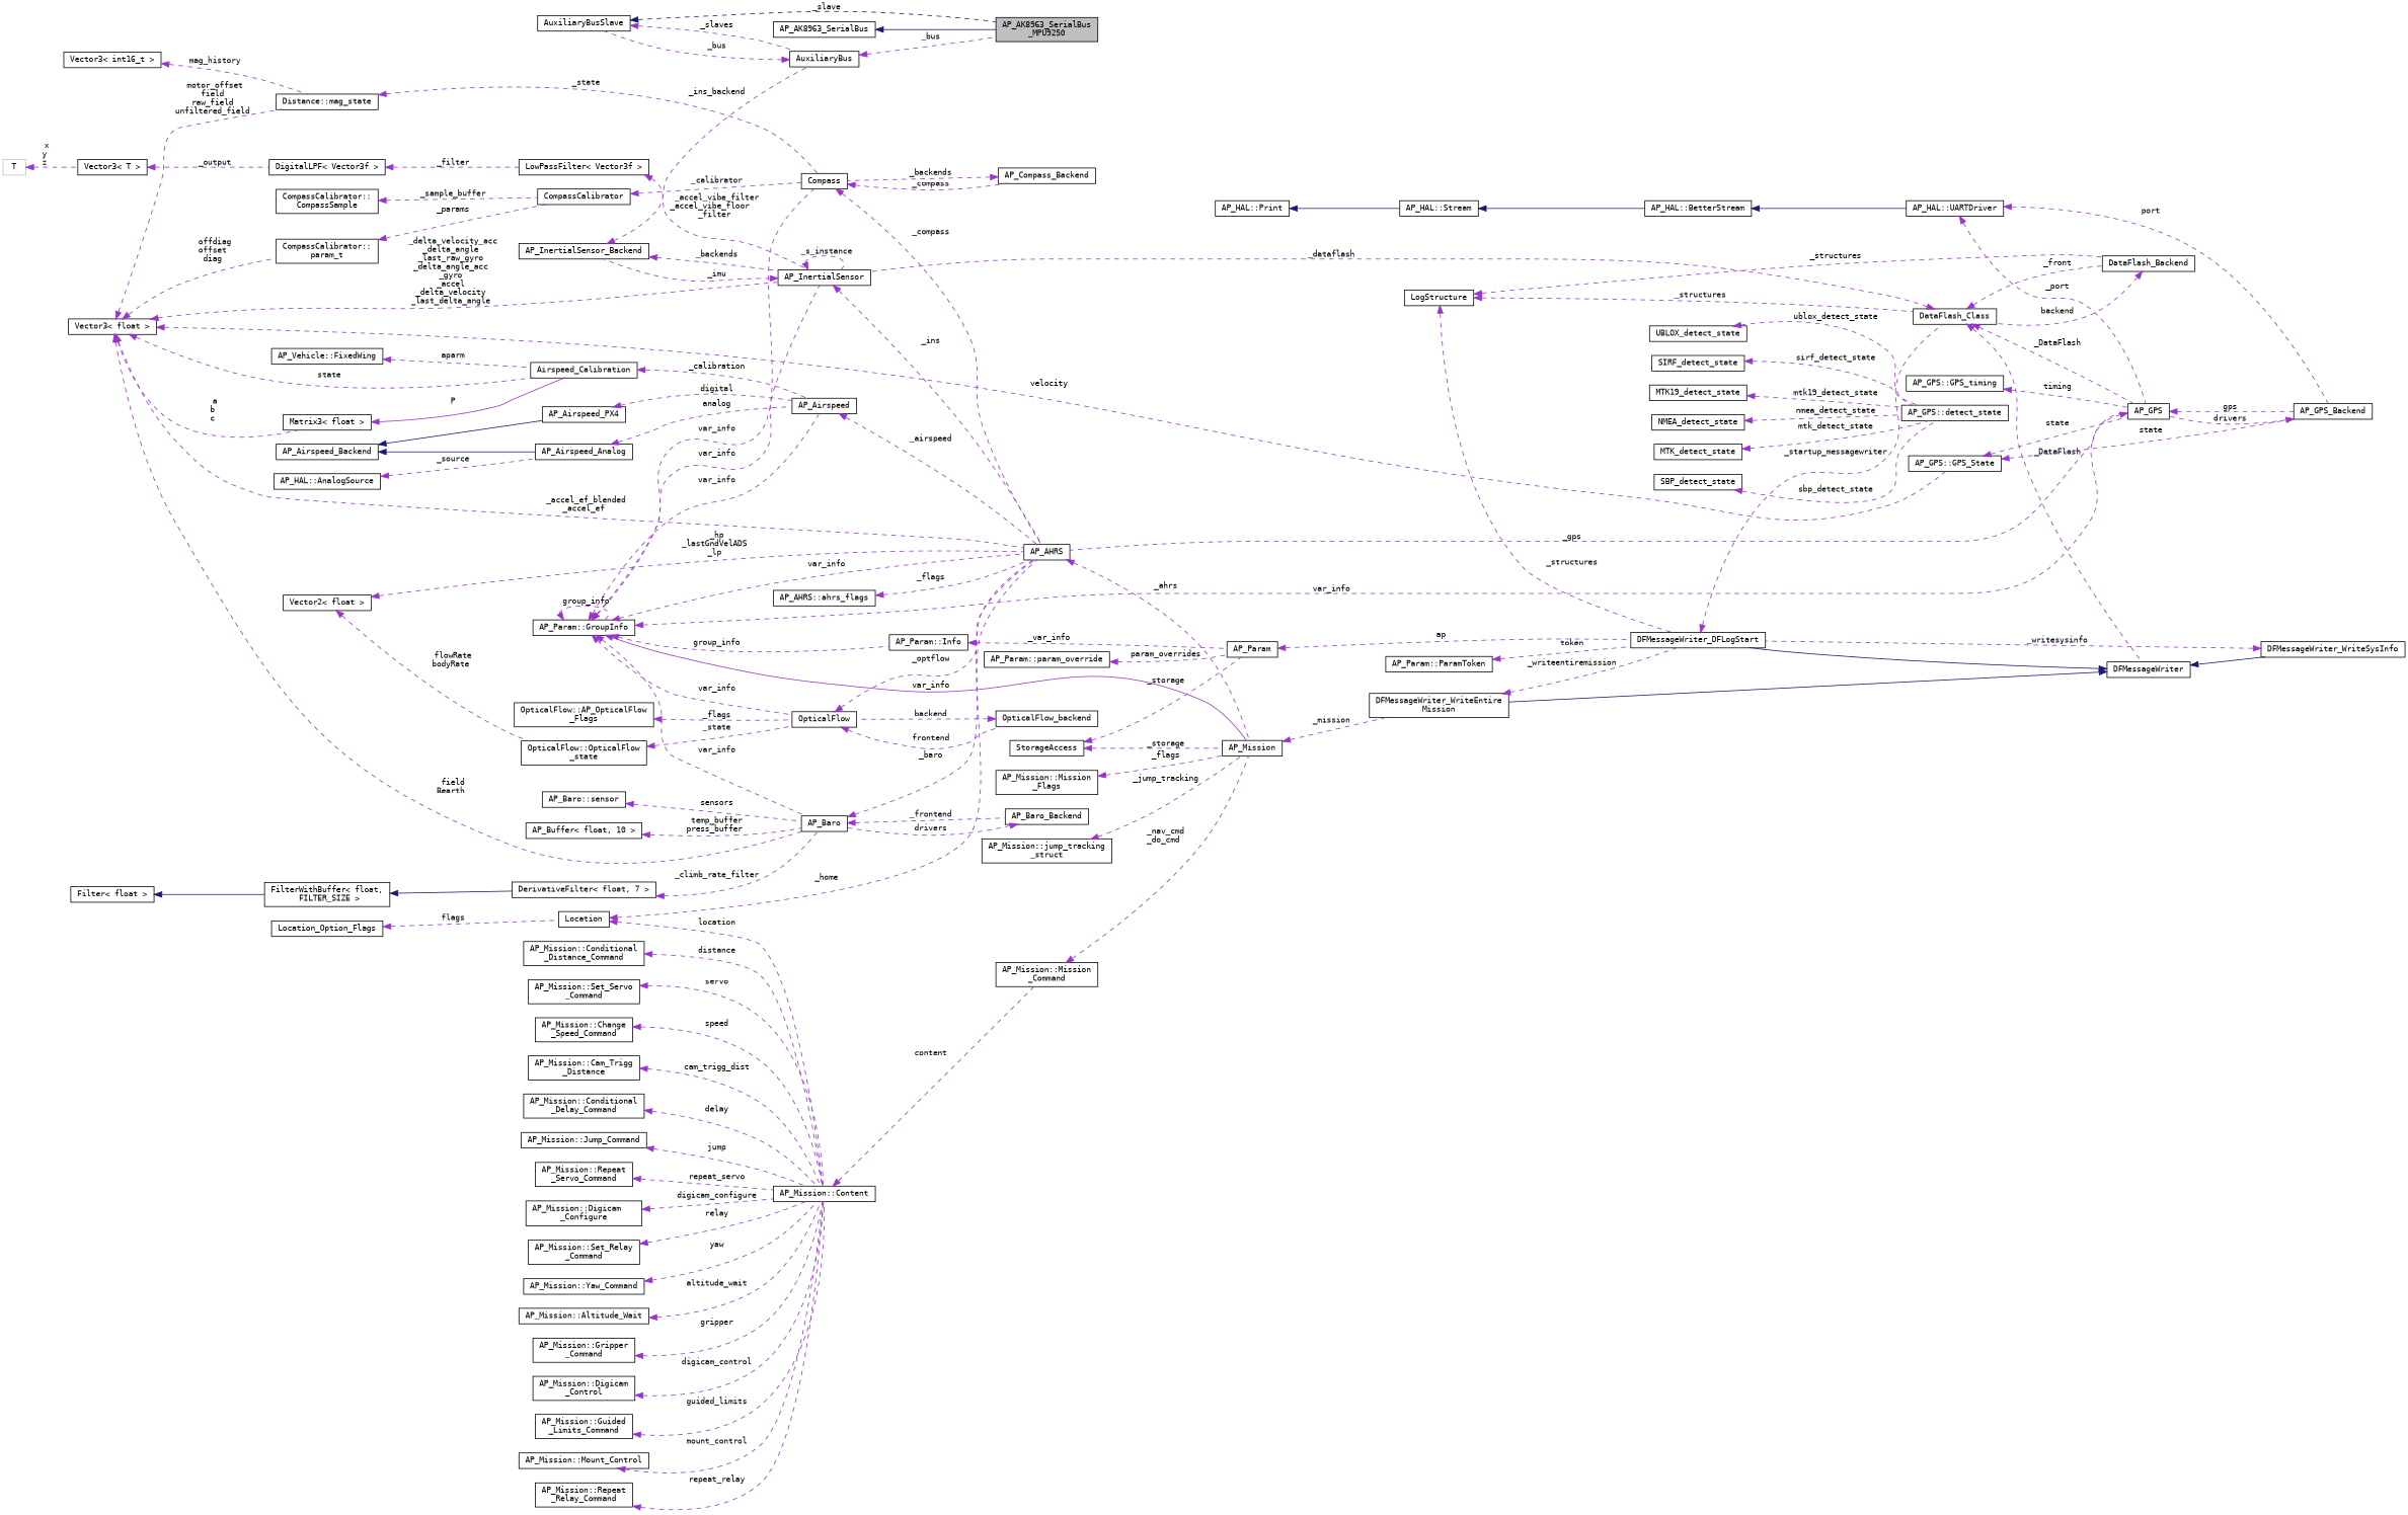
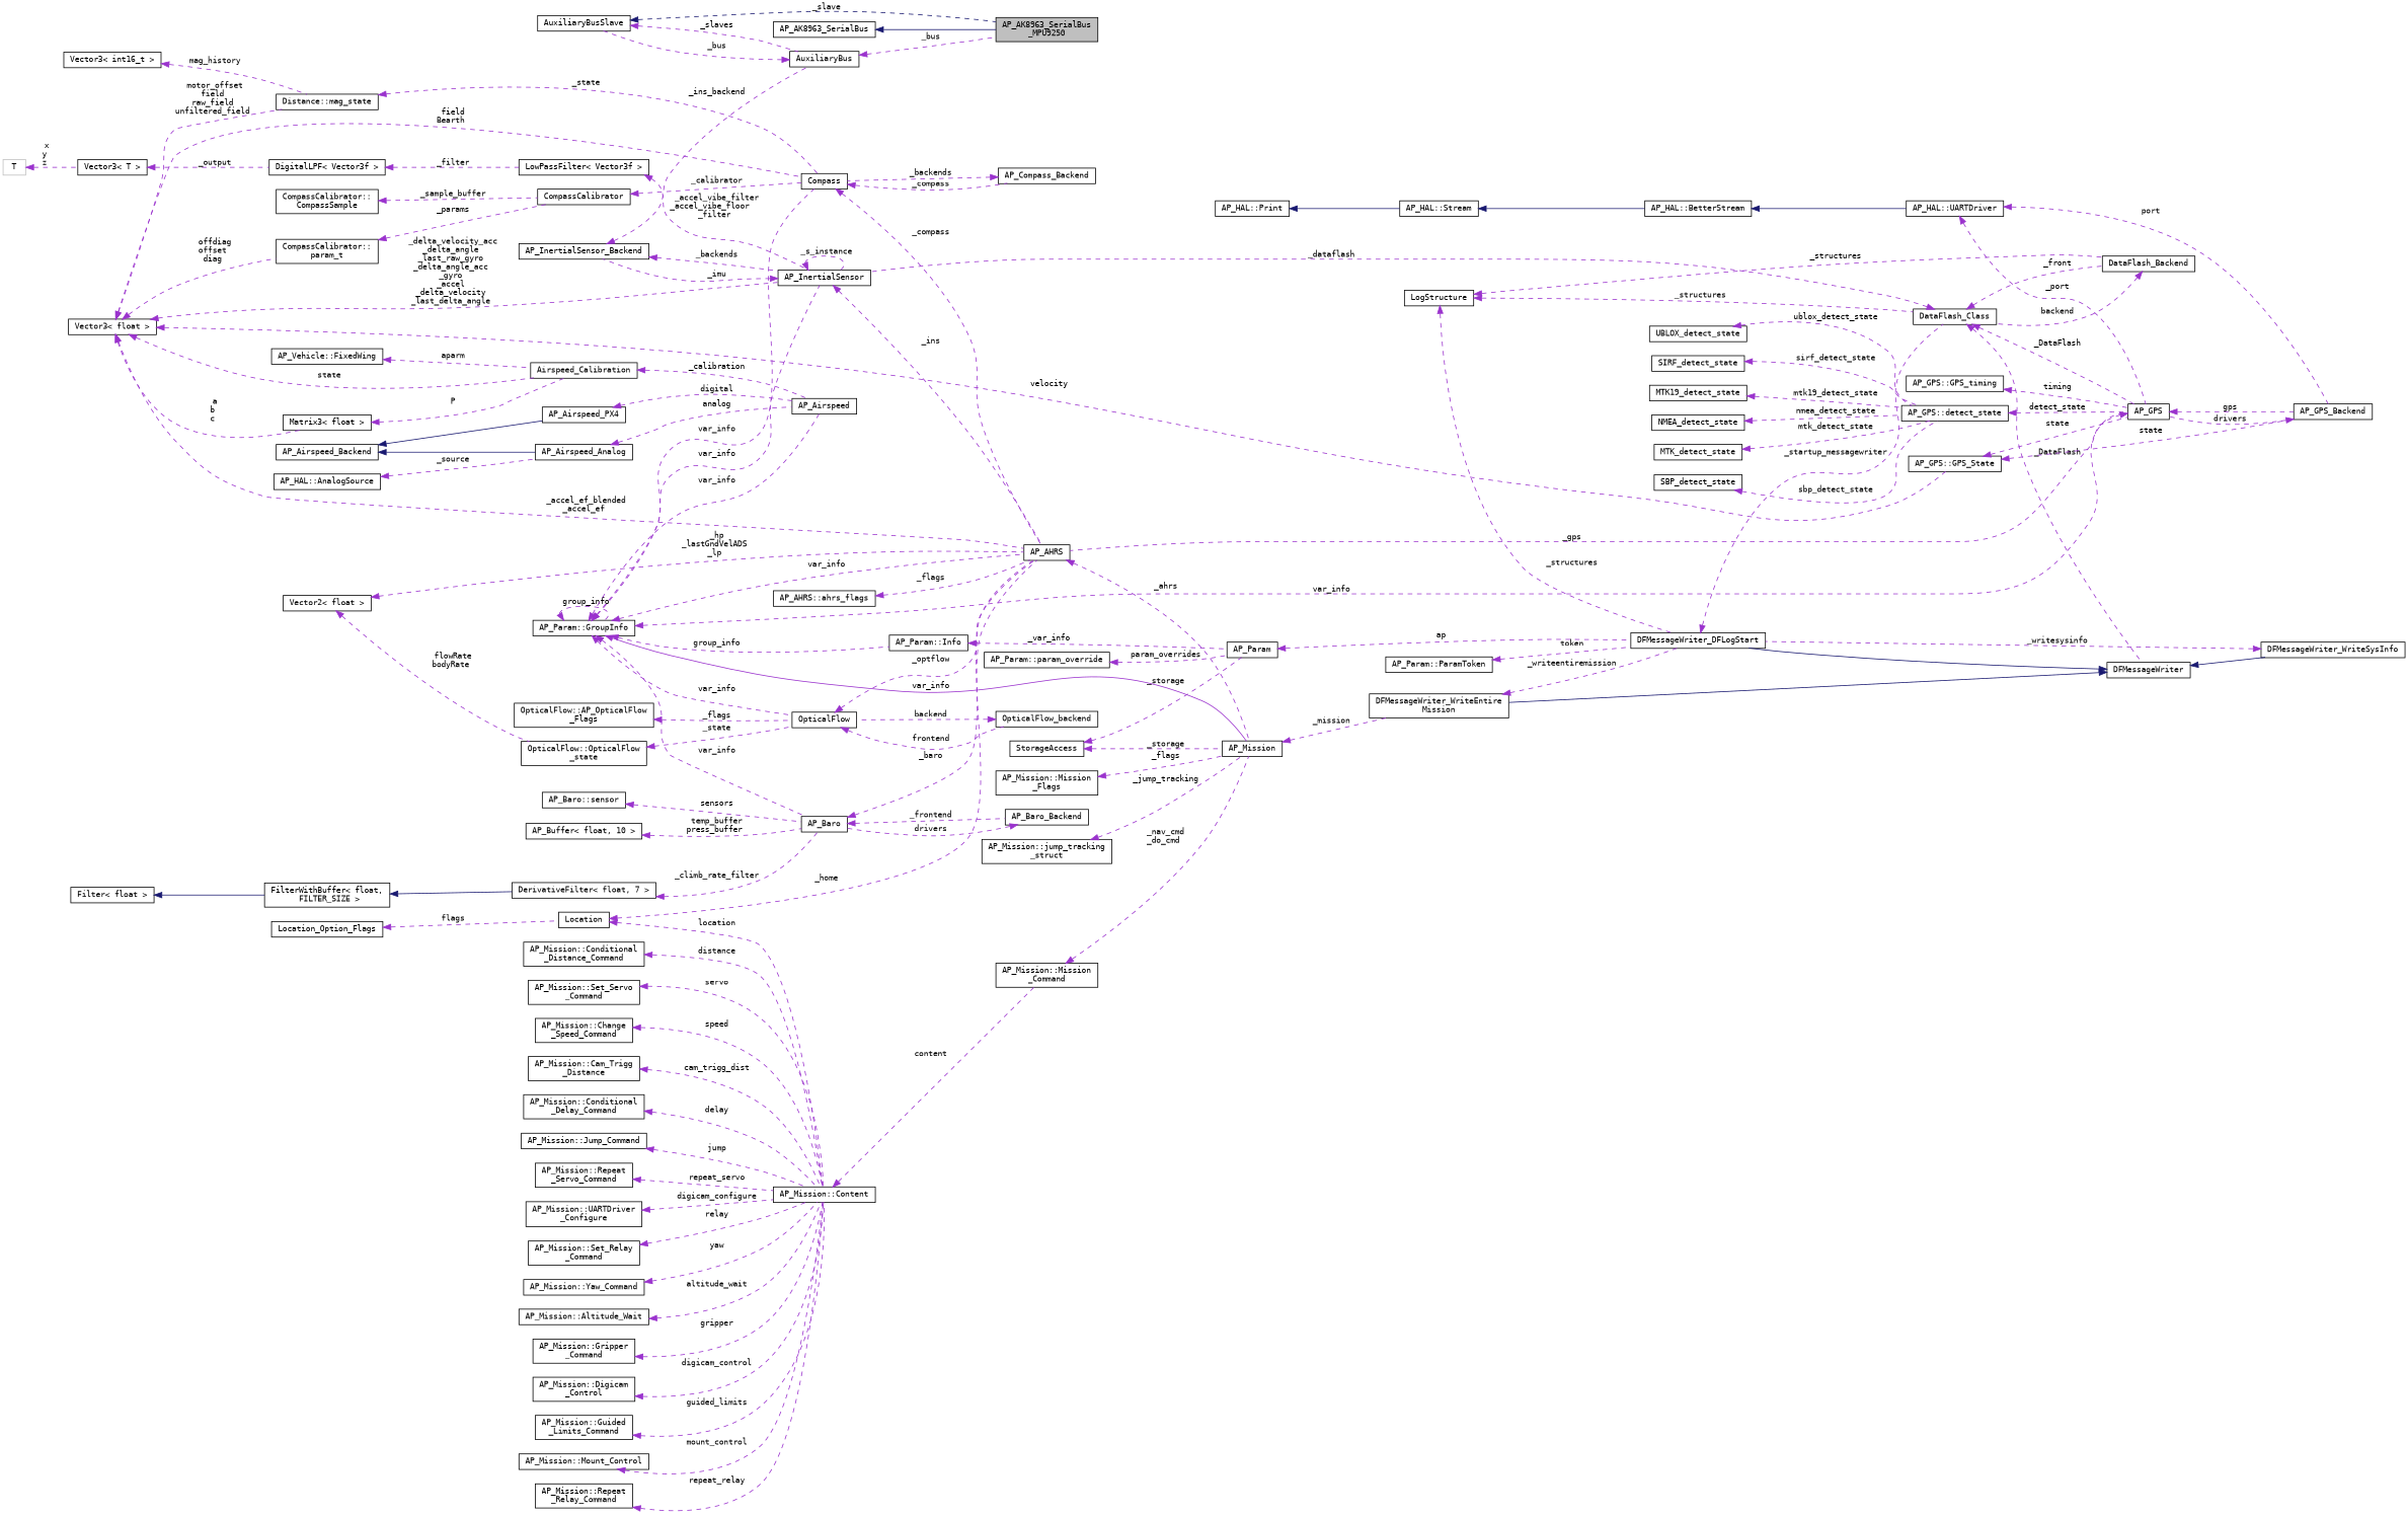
  digraph {
    fontname="DejaVu Sans Mono"
    rankdir=LR
    node [color=black fillcolor=white fontname="DejaVu Sans Mono" fontsize=10 shape=record style=filled]
    edge [color=darkorchid3 dir=back fontname="DejaVu Sans Mono" fontsize=10 labelfontname=Helvetica labelfontsize=10 style=dashed]
    n1 [fillcolor=grey75 fontcolor=black height=0.2 label="AP_AK8963_SerialBus\l_MPU9250" width=0.4]
    n2 [height=0.2 label=AP_AK8963_SerialBus width=0.4]
    n3 [height=0.2 label=AuxiliaryBusSlave width=0.4]
    n4 [height=0.2 label=AuxiliaryBus width=0.4]
    n5 [height=0.2 label=AP_InertialSensor_Backend width=0.4]
    n6 [height=0.2 label=AP_InertialSensor width=0.4]
    n7 [height=0.2 label=AP_AHRS width=0.4]
    n8 [height=0.2 label=AP_Mission width=0.4]
    n9 [height=0.2 label="LowPassFilter\< Vector3f \>" width=0.4]
    n10 [height=0.2 label="DigitalLPF\< Vector3f \>" width=0.4]
    n11 [height=0.2 label="Vector3\< T \>" width=0.4]
    n12 [color=grey75 height=0.2 label=T width=0.4]
    n13 [height=0.2 label=DataFlash_Class width=0.4]
    n14 [height=0.2 label=DataFlash_Backend width=0.4]
    n15 [height=0.2 label=DFMessageWriter width=0.4]
    n16 [height=0.2 label=AP_GPS width=0.4]
    n17 [height=0.2 label=DFMessageWriter_DFLogStart width=0.4]
    n18 [height=0.2 label="DFMessageWriter_WriteEntire\lMission" width=0.4]
    n19 [height=0.2 label=DFMessageWriter_WriteSysInfo width=0.4]
    n20 [height=0.2 label=AP_GPS_Backend width=0.4]
    n21 [height=0.2 label=LogStructure width=0.4]
    n22 [height=0.2 label=StorageAccess width=0.4]
    n23 [height=0.2 label=AP_Param width=0.4]
    n24 [height=0.2 label="AP_Mission::Mission\l_Command" width=0.4]
    n25 [height=0.2 label="AP_Mission::Content" width=0.4]
    n26 [height=0.2 label="AP_Mission::Guided\l_Limits_Command" width=0.4]
    n27 [height=0.2 label="AP_Mission::Mount_Control" width=0.4]
    n28 [height=0.2 label="AP_Mission::Repeat\l_Relay_Command" width=0.4]
    n29 [height=0.2 label="AP_Mission::Conditional\l_Distance_Command" width=0.4]
    n30 [height=0.2 label="AP_Mission::Set_Servo\l_Command" width=0.4]
    n31 [height=0.2 label="AP_Mission::Change\l_Speed_Command" width=0.4]
    n32 [height=0.2 label="AP_Mission::Cam_Trigg\l_Distance" width=0.4]
    n33 [height=0.2 label="AP_Mission::Conditional\l_Delay_Command" width=0.4]
    n34 [height=0.2 label="AP_Mission::Jump_Command" width=0.4]
    n35 [height=0.2 label=Location width=0.4]
    n36 [height=0.2 label="AP_GPS::GPS_State" width=0.4]
    n37 [height=0.2 label=Location_Option_Flags width=0.4]
-   n38 [height=0.2 label="AP_Mission::Digicam\l_Configure" width=0.4]
+   n38 [height=0.2 label="AP_Mission::UARTDriver\l_Configure" width=0.4]
    n39 [height=0.2 label="AP_Mission::Set_Relay\l_Command" width=0.4]
    n40 [height=0.2 label="AP_Mission::Yaw_Command" width=0.4]
    n41 [height=0.2 label="AP_Mission::Altitude_Wait" width=0.4]
    n42 [height=0.2 label="AP_Mission::Gripper\l_Command" width=0.4]
    n43 [height=0.2 label="AP_Mission::Digicam\l_Control" width=0.4]
    n44 [height=0.2 label="AP_Mission::Repeat\l_Servo_Command" width=0.4]
    n45 [height=0.2 label="AP_Param::GroupInfo" width=0.4]
    n46 [height=0.2 label=AP_Baro width=0.4]
    n47 [height=0.2 label=OpticalFlow width=0.4]
    n48 [height=0.2 label=AP_Airspeed width=0.4]
    n49 [height=0.2 label=Compass width=0.4]
    n50 [height=0.2 label="AP_Param::Info" width=0.4]
    n51 [height=0.2 label=AP_Baro_Backend width=0.4]
    n52 [height=0.2 label=OpticalFlow_backend width=0.4]
    n53 [height=0.2 label=AP_Compass_Backend width=0.4]
    n54 [height=0.2 label="AP_Mission::Mission\l_Flags" width=0.4]
    n55 [height=0.2 label="AP_AHRS::ahrs_flags" width=0.4]
    n56 [height=0.2 label="AP_Baro::sensor" width=0.4]
    n57 [height=0.2 label="AP_Buffer\< float, 10 \>" width=0.4]
    n58 [height=0.2 label="DerivativeFilter\< float, 7 \>" width=0.4]
    n59 [height=0.2 label="FilterWithBuffer\< float,\l FILTER_SIZE \>" width=0.4]
    n60 [height=0.2 label="Filter\< float \>" width=0.4]
    n61 [height=0.2 label="OpticalFlow::OpticalFlow\l_state" width=0.4]
    n62 [height=0.2 label="Vector2\< float \>" width=0.4]
    n63 [height=0.2 label="OpticalFlow::AP_OpticalFlow\l_Flags" width=0.4]
    n64 [height=0.2 label="Vector3\< float \>" width=0.4]
    n65 [height=0.2 label=Airspeed_Calibration width=0.4]
    n66 [height=0.2 label="Matrix3\< float \>" width=0.4]
    n67 [height=0.2 label="CompassCalibrator::\lparam_t" width=0.4]
    n68 [height=0.2 label="Distance::mag_state" width=0.4]
    n69 [height=0.2 label=CompassCalibrator width=0.4]
    n70 [height=0.2 label=AP_Airspeed_Analog width=0.4]
    n71 [height=0.2 label=AP_Airspeed_Backend width=0.4]
    n72 [height=0.2 label=AP_Airspeed_PX4 width=0.4]
    n73 [height=0.2 label="AP_HAL::AnalogSource" width=0.4]
    n74 [height=0.2 label="AP_Vehicle::FixedWing" width=0.4]
    n75 [height=0.2 label="AP_GPS::detect_state" width=0.4]
    n76 [height=0.2 label=SBP_detect_state width=0.4]
    n77 [height=0.2 label=UBLOX_detect_state width=0.4]
    n78 [height=0.2 label=SIRF_detect_state width=0.4]
    n79 [height=0.2 label=MTK19_detect_state width=0.4]
    n80 [height=0.2 label=NMEA_detect_state width=0.4]
    n81 [height=0.2 label=MTK_detect_state width=0.4]
    n82 [height=0.2 label="AP_GPS::GPS_timing" width=0.4]
    n83 [height=0.2 label="AP_HAL::UARTDriver" width=0.4]
    n84 [height=0.2 label="AP_HAL::BetterStream" width=0.4]
    n85 [height=0.2 label="AP_HAL::Stream" width=0.4]
    n86 [height=0.2 label="AP_HAL::Print" width=0.4]
    n87 [height=0.2 label="CompassCalibrator::\lCompassSample" width=0.4]
    n88 [height=0.2 label="Vector3\< int16_t \>" width=0.4]
    n89 [height=0.2 label="AP_Mission::jump_tracking\l_struct" width=0.4]
    n90 [height=0.2 label="AP_Param::ParamToken" width=0.4]
    n91 [height=0.2 label="AP_Param::param_override" width=0.4]
    n2 -> n1 [color=midnightblue style=solid]
    n3 -> n1 [color=midnightblue label=" _slave"]
    n3 -> n4 [label=" _slaves"]
    n4 -> n1 [label=" _bus"]
    n4 -> n3 [label=" _bus"]
    n5 -> n4 [label=" _ins_backend"]
    n5 -> n6 [label=" _backends"]
    n6 -> n5 [label=" _imu"]
    n6 -> n6 [label=" _s_instance"]
    n6 -> n7 [label=" _ins"]
    n7 -> n8 [label=" _ahrs"]
    n8 -> n18 [label=" _mission"]
    n9 -> n6 [label=" _accel_vibe_filter\n_accel_vibe_floor\l_filter"]
    n10 -> n9 [label=" _filter"]
    n11 -> n10 [label=" _output"]
    n12 -> n11 [label=" x\ny\nz"]
    n13 -> n6 [label=" _dataflash"]
    n13 -> n14 [label=" _front"]
    n13 -> n15 [label=" _DataFlash"]
    n13 -> n16 [label=" _DataFlash"]
    n14 -> n13 [label=" backend"]
    n15 -> n17 [color=midnightblue style=solid]
    n15 -> n18 [color=midnightblue style=solid]
    n15 -> n19 [color=midnightblue style=solid]
    n16 -> n7 [label=" _gps"]
    n16 -> n20 [label=" gps"]
    n17 -> n13 [label=" _startup_messagewriter"]
    n18 -> n17 [label=" _writeentiremission"]
    n19 -> n17 [label=" _writesysinfo"]
    n20 -> n16 [label=" drivers"]
    n21 -> n13 [label=" _structures"]
    n21 -> n14 [label=" _structures"]
    n21 -> n17 [label=" _structures"]
    n22 -> n8 [label=" _storage"]
    n22 -> n23 [label=" _storage"]
    n23 -> n17 [label=" ap"]
    n24 -> n8 [label=" _nav_cmd\n_do_cmd"]
    n25 -> n24 [label=" content"]
    n26 -> n25 [label=" guided_limits"]
    n27 -> n25 [label=" mount_control"]
    n28 -> n25 [label=" repeat_relay"]
    n29 -> n25 [label=" distance"]
    n30 -> n25 [label=" servo"]
    n31 -> n25 [label=" speed"]
    n32 -> n25 [label=" cam_trigg_dist"]
    n33 -> n25 [label=" delay"]
    n34 -> n25 [label=" jump"]
    n35 -> n7 [label=" _home"]
    n35 -> n25 [label=" location"]
    n36 -> n16 [label=" state"]
    n36 -> n20 [label=" state"]
    n37 -> n35 [label=" flags"]
    n38 -> n25 [label=" digicam_configure"]
    n39 -> n25 [label=" relay"]
    n40 -> n25 [label=" yaw"]
    n41 -> n25 [label=" altitude_wait"]
    n42 -> n25 [label=" gripper"]
    n43 -> n25 [label=" digicam_control"]
    n44 -> n25 [label=" repeat_servo"]
    n45 -> n6 [label=" var_info"]
    n45 -> n7 [label=" var_info"]
    n45 -> n8 [label=" var_info" style=solid]
    n45 -> n16 [label=" var_info"]
    n45 -> n45 [label=" group_info"]
    n45 -> n46 [label=" var_info"]
    n45 -> n47 [label=" var_info"]
    n45 -> n48 [label=" var_info"]
    n45 -> n49 [label=" var_info"]
    n45 -> n50 [label=" group_info"]
    n46 -> n7 [label=" _baro"]
    n46 -> n51 [label=" _frontend"]
    n47 -> n7 [label=" _optflow"]
    n47 -> n52 [label=" frontend"]
-   n48 -> n7 [label=" _airspeed"]
    n49 -> n7 [label=" _compass"]
    n49 -> n53 [label=" _compass"]
    n50 -> n23 [label=" _var_info"]
    n51 -> n46 [label=" drivers"]
    n52 -> n47 [label=" backend"]
    n53 -> n49 [label=" _backends"]
    n54 -> n8 [label=" _flags"]
    n55 -> n7 [label=" _flags"]
    n56 -> n46 [label=" sensors"]
    n57 -> n46 [label=" temp_buffer\npress_buffer"]
    n58 -> n46 [label=" _climb_rate_filter"]
    n59 -> n58 [color=midnightblue style=solid]
    n60 -> n59 [color=midnightblue style=solid]
    n61 -> n47 [label=" _state"]
    n62 -> n7 [label=" _hp\n_lastGndVelADS\n_lp"]
    n62 -> n61 [label=" flowRate\nbodyRate"]
    n63 -> n47 [label=" _flags"]
    n64 -> n6 [label=" _delta_velocity_acc\n_delta_angle\n_last_raw_gyro\n_delta_angle_acc\n_gyro\n_accel\n_delta_velocity\n_last_delta_angle"]
    n64 -> n7 [label=" _accel_ef_blended\n_accel_ef"]
    n64 -> n36 [label=" velocity"]
-   n64 -> n46 [label=" field\nBearth"]
+   n64 -> n49 [label=" field\nBearth"]
    n64 -> n65 [label=" state"]
    n64 -> n66 [label=" a\nb\nc"]
    n64 -> n67 [label=" offdiag\noffset\ndiag"]
    n64 -> n68 [label=" motor_offset\nfield\nraw_field\nunfiltered_field"]
    n65 -> n48 [label=" _calibration"]
-   n66 -> n65 [label=" P" style=solid]
+   n66 -> n65 [label=" P"]
    n67 -> n69 [label=" _params"]
    n68 -> n49 [label=" _state"]
    n69 -> n49 [label=" _calibrator"]
    n70 -> n48 [label=" analog"]
    n71 -> n70 [color=midnightblue style=solid]
    n71 -> n72 [color=midnightblue style=solid]
    n72 -> n48 [label=" digital"]
    n73 -> n70 [label=" _source"]
    n74 -> n65 [label=" aparm"]
+   n75 -> n16 [label=" detect_state"]
    n76 -> n75 [label=" sbp_detect_state"]
    n77 -> n75 [label=" ublox_detect_state"]
    n78 -> n75 [label=" sirf_detect_state"]
    n79 -> n75 [label=" mtk19_detect_state"]
    n80 -> n75 [label=" nmea_detect_state"]
    n81 -> n75 [label=" mtk_detect_state"]
    n82 -> n16 [label=" timing"]
    n83 -> n16 [label=" _port"]
    n83 -> n20 [label=" port"]
    n84 -> n83 [color=midnightblue style=solid]
    n85 -> n84 [color=midnightblue style=solid]
    n86 -> n85 [color=midnightblue style=solid]
    n87 -> n69 [label=" _sample_buffer"]
    n88 -> n68 [label=" mag_history"]
    n89 -> n8 [label=" _jump_tracking"]
    n90 -> n17 [label=" token"]
    n91 -> n23 [label=" param_overrides"]
  }
